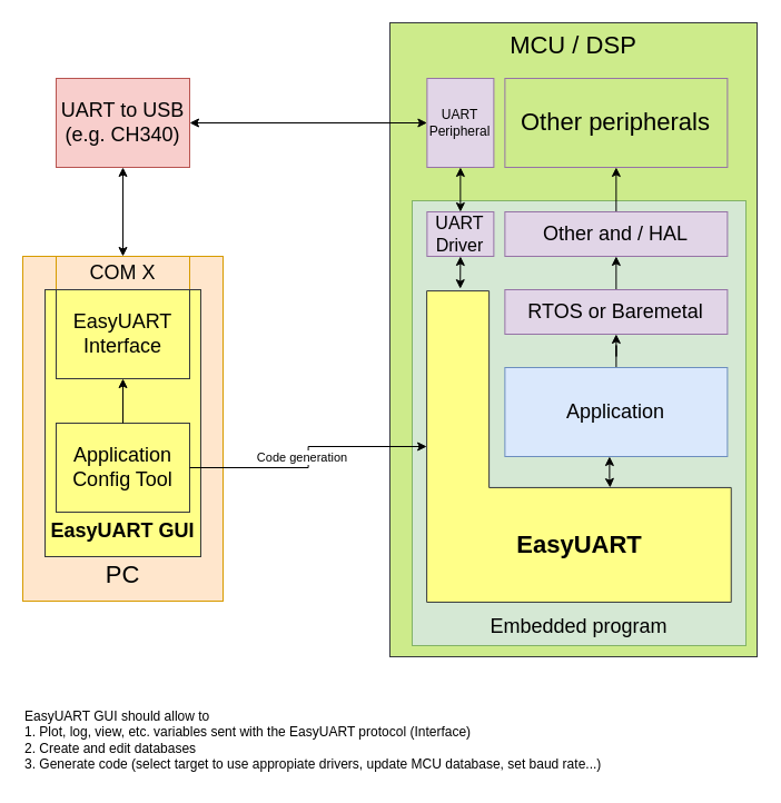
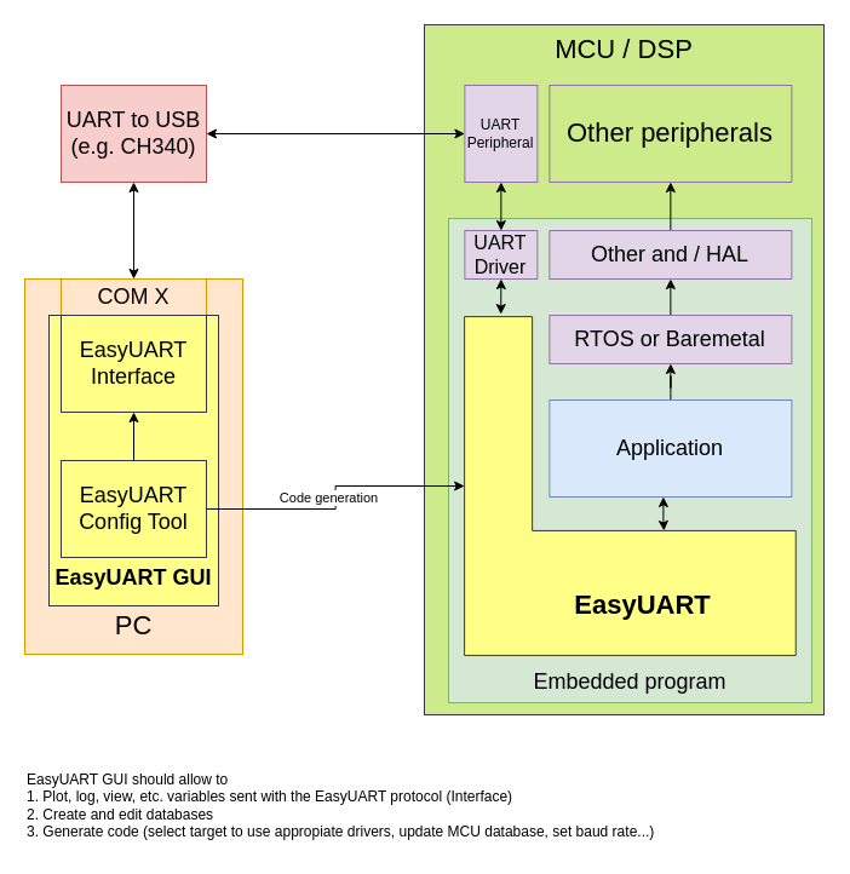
  <mxCell id="0" />
  <mxCell id="1" parent="0" />
  <mxCell id="2" value="&lt;div&gt;&lt;br&gt;&lt;/div&gt;&lt;div&gt;&lt;br&gt;&lt;/div&gt;&lt;div&gt;&lt;br&gt;&lt;/div&gt;&lt;div&gt;&lt;br&gt;&lt;/div&gt;&lt;div&gt;&lt;br&gt;&lt;/div&gt;&lt;div&gt;&lt;br&gt;&lt;/div&gt;&lt;div&gt;&lt;br&gt;&lt;/div&gt;&lt;div&gt;&lt;br&gt;&lt;/div&gt;&lt;div&gt;&lt;br&gt;&lt;/div&gt;&lt;div&gt;&lt;br&gt;&lt;/div&gt;PC" style="rounded=0;whiteSpace=wrap;html=1;direction=north;fontSize=22;fillColor=#ffe6cc;strokeColor=#d79b00;" parent="1" vertex="1"><mxGeometry x="20" y="230" width="180" height="310" as="geometry" /></mxCell>
  <mxCell id="3" value="MCU / DSP&lt;div&gt;&lt;br&gt;&lt;/div&gt;&lt;div&gt;&lt;br&gt;&lt;/div&gt;&lt;div&gt;&lt;br&gt;&lt;/div&gt;&lt;div&gt;&lt;br&gt;&lt;/div&gt;&lt;div&gt;&lt;br&gt;&lt;/div&gt;&lt;div&gt;&lt;br&gt;&lt;/div&gt;&lt;div&gt;&lt;br&gt;&lt;/div&gt;&lt;div&gt;&lt;br&gt;&lt;/div&gt;&lt;div&gt;&lt;br&gt;&lt;/div&gt;&lt;div&gt;&lt;br&gt;&lt;/div&gt;&lt;div&gt;&lt;br&gt;&lt;/div&gt;&lt;div&gt;&lt;br&gt;&lt;/div&gt;&lt;div&gt;&lt;br&gt;&lt;/div&gt;&lt;div&gt;&lt;br&gt;&lt;/div&gt;&lt;div&gt;&lt;br&gt;&lt;/div&gt;&lt;div&gt;&lt;br&gt;&lt;/div&gt;&lt;div&gt;&lt;br&gt;&lt;/div&gt;&lt;div&gt;&lt;br&gt;&lt;/div&gt;&lt;div&gt;&lt;br&gt;&lt;/div&gt;&lt;div&gt;&lt;br&gt;&lt;/div&gt;" style="rounded=0;whiteSpace=wrap;html=1;direction=north;fontSize=22;fillColor=#cdeb8b;strokeColor=#36393d;" parent="1" vertex="1"><mxGeometry x="350" y="20" width="330" height="570" as="geometry" /></mxCell>
  <mxCell id="4" value="&lt;div&gt;&lt;br&gt;&lt;/div&gt;&lt;div&gt;&lt;br&gt;&lt;/div&gt;&lt;div&gt;&lt;br&gt;&lt;/div&gt;&lt;div&gt;&lt;br&gt;&lt;/div&gt;&lt;div&gt;&lt;br&gt;&lt;/div&gt;&lt;div&gt;&lt;br&gt;&lt;/div&gt;&lt;div&gt;&lt;br&gt;&lt;/div&gt;&lt;div&gt;&lt;br&gt;&lt;/div&gt;&lt;div&gt;&lt;br&gt;&lt;/div&gt;&lt;div&gt;&lt;br&gt;&lt;/div&gt;&lt;div&gt;&lt;br&gt;&lt;/div&gt;&lt;div&gt;&lt;br&gt;&lt;/div&gt;&lt;div&gt;&lt;br&gt;&lt;/div&gt;&lt;div&gt;&lt;br&gt;&lt;/div&gt;&lt;div&gt;&lt;br&gt;&lt;/div&gt;&lt;div&gt;&lt;br&gt;&lt;/div&gt;&lt;div&gt;&lt;br&gt;&lt;/div&gt;Embedded program" style="rounded=0;whiteSpace=wrap;html=1;fontSize=18;fillColor=#d5e8d4;strokeColor=#82b366;" parent="1" vertex="1"><mxGeometry x="370" y="180" width="300" height="400" as="geometry" /></mxCell>
  <mxCell id="5" value="&lt;div&gt;&lt;br&gt;&lt;/div&gt;&lt;div&gt;&lt;br&gt;&lt;/div&gt;&lt;div&gt;&lt;br&gt;&lt;/div&gt;&lt;div&gt;&lt;br&gt;&lt;/div&gt;&lt;div&gt;&lt;br&gt;&lt;/div&gt;&lt;div&gt;&lt;br&gt;&lt;/div&gt;&lt;div&gt;&lt;br&gt;&lt;/div&gt;&lt;div&gt;&lt;br&gt;&lt;/div&gt;&lt;div&gt;&lt;br&gt;&lt;/div&gt;EasyUART GUI" style="rounded=0;whiteSpace=wrap;html=1;fontSize=18;fillColor=#ffff88;strokeColor=#36393d;fontStyle=1" parent="1" vertex="1"><mxGeometry x="40" y="260" width="140" height="240" as="geometry" /></mxCell>
  <mxCell id="6" value="&lt;div&gt;Other peripherals&lt;/div&gt;" style="rounded=0;whiteSpace=wrap;html=1;direction=north;fontSize=22;fillColor=#cdeb8b;strokeColor=#9673a6;" parent="1" vertex="1"><mxGeometry x="453.37" y="70" width="200" height="80" as="geometry" /></mxCell>
  <mxCell id="7" style="edgeStyle=orthogonalEdgeStyle;rounded=0;orthogonalLoop=1;jettySize=auto;html=1;exitX=0;exitY=0.5;exitDx=0;exitDy=0;entryX=1;entryY=0.5;entryDx=0;entryDy=0;" parent="1" source="8" target="24" edge="1"><mxGeometry relative="1" as="geometry" /></mxCell>
  <mxCell id="8" value="RTOS or Baremetal" style="rounded=0;whiteSpace=wrap;html=1;direction=south;fontSize=18;fillColor=#e1d5e7;strokeColor=#9673a6;" parent="1" vertex="1"><mxGeometry x="453.37" y="260" width="200" height="40" as="geometry" /></mxCell>
  <mxCell id="9" style="edgeStyle=orthogonalEdgeStyle;rounded=0;orthogonalLoop=1;jettySize=auto;html=1;entryX=1;entryY=0.5;entryDx=0;entryDy=0;" parent="1" source="10" target="8" edge="1"><mxGeometry relative="1" as="geometry" /></mxCell>
  <mxCell id="10" value="Application" style="rounded=0;whiteSpace=wrap;html=1;direction=south;fontSize=18;fillColor=#dae8fc;strokeColor=#6c8ebf;" parent="1" vertex="1"><mxGeometry x="453.37" y="330" width="200" height="80" as="geometry" /></mxCell>
  <mxCell id="11" style="edgeStyle=orthogonalEdgeStyle;rounded=0;orthogonalLoop=1;jettySize=auto;html=1;exitX=0;exitY=0.5;exitDx=0;exitDy=0;entryX=1;entryY=0.5;entryDx=0;entryDy=0;endArrow=classic;endFill=1;startArrow=classic;startFill=1;" parent="1" source="12" target="13" edge="1"><mxGeometry relative="1" as="geometry" /></mxCell>
  <mxCell id="12" value="UART Peripheral" style="rounded=0;whiteSpace=wrap;html=1;fontSize=12;fillColor=#e1d5e7;strokeColor=#9673a6;" parent="1" vertex="1"><mxGeometry x="383.37" y="70" width="60" height="80" as="geometry" /></mxCell>
  <mxCell id="13" value="UART to USB (e.g. CH340)" style="rounded=0;whiteSpace=wrap;html=1;fontSize=18;fillColor=#f8cecc;strokeColor=#b85450;" parent="1" vertex="1"><mxGeometry x="50" y="70" width="120" height="80" as="geometry" /></mxCell>
  <mxCell id="14" value="COM X" style="rounded=0;whiteSpace=wrap;html=1;fontSize=18;fillColor=#ffe6cc;strokeColor=#d79b00;" parent="1" vertex="1"><mxGeometry x="50" y="230" width="120" height="30" as="geometry" /></mxCell>
  <mxCell id="15" value="EasyUART Interface" style="rounded=0;whiteSpace=wrap;html=1;fontSize=18;fillColor=#ffff88;strokeColor=#36393d;" parent="1" vertex="1"><mxGeometry x="50" y="260" width="120" height="80" as="geometry" /></mxCell>
- <mxCell id="16" value="Application Config Tool" style="rounded=0;whiteSpace=wrap;html=1;fontSize=18;fillColor=#ffff88;strokeColor=#36393d;" parent="1" vertex="1"><mxGeometry x="50" y="380" width="120" height="80" as="geometry" /></mxCell>
+ <mxCell id="16" value="EasyUART Config Tool" style="rounded=0;whiteSpace=wrap;html=1;fontSize=18;fillColor=#ffff88;strokeColor=#36393d;" parent="1" vertex="1"><mxGeometry x="50" y="380" width="120" height="80" as="geometry" /></mxCell>
  <mxCell id="17" style="edgeStyle=orthogonalEdgeStyle;rounded=0;orthogonalLoop=1;exitX=0;exitY=0.5;exitDx=0;exitDy=0;entryX=0.5;entryY=1;entryDx=0;entryDy=0;endArrow=classic;endFill=1;startArrow=classic;startFill=1;" parent="1" source="22" target="12" edge="1"><mxGeometry relative="1" as="geometry" /></mxCell>
  <mxCell id="18" style="edgeStyle=orthogonalEdgeStyle;rounded=0;orthogonalLoop=1;exitX=0.5;exitY=1;exitDx=0;exitDy=0;entryX=0.5;entryY=0;entryDx=0;entryDy=0;endArrow=classic;endFill=1;startArrow=classic;startFill=1;" parent="1" source="13" target="14" edge="1"><mxGeometry relative="1" as="geometry" /></mxCell>
  <mxCell id="19" style="edgeStyle=orthogonalEdgeStyle;rounded=0;orthogonalLoop=1;exitX=0.5;exitY=1;exitDx=0;exitDy=0;entryX=0.5;entryY=0;entryDx=0;entryDy=0;startArrow=classic;startFill=1;endArrow=none;endFill=0;" parent="1" source="15" target="16" edge="1"><mxGeometry relative="1" as="geometry" /></mxCell>
  <mxCell id="20" style="shape=line;" parent="1" source="22" edge="1"><mxGeometry relative="1" as="geometry"><mxPoint x="59.535" y="520" as="targetPoint" /></mxGeometry></mxCell>
  <mxCell id="21" value="" style="shape=line;" parent="1" source="6" target="22" edge="1"><mxGeometry relative="1" as="geometry"><mxPoint x="504.37" y="190" as="sourcePoint" /><mxPoint x="342.905" y="520" as="targetPoint" /></mxGeometry></mxCell>
  <mxCell id="22" value="UART Driver" style="rounded=0;whiteSpace=wrap;html=1;direction=south;fontSize=16;fillColor=#e1d5e7;strokeColor=#9673a6;" parent="1" vertex="1"><mxGeometry x="383.37" y="190" width="60" height="40" as="geometry" /></mxCell>
  <mxCell id="23" style="edgeStyle=orthogonalEdgeStyle;rounded=0;orthogonalLoop=1;jettySize=auto;html=1;exitX=0;exitY=0.5;exitDx=0;exitDy=0;entryX=0;entryY=0.5;entryDx=0;entryDy=0;" parent="1" source="24" target="6" edge="1"><mxGeometry relative="1" as="geometry" /></mxCell>
  <mxCell id="24" value="Other and / HAL" style="rounded=0;whiteSpace=wrap;html=1;direction=south;fontSize=18;fillColor=#e1d5e7;strokeColor=#9673a6;" parent="1" vertex="1"><mxGeometry x="453.37" y="190" width="200" height="40" as="geometry" /></mxCell>
  <mxCell id="25" style="edgeStyle=orthogonalEdgeStyle;rounded=0;orthogonalLoop=1;jettySize=auto;html=1;exitX=1.007;exitY=0.11;exitDx=0;exitDy=0;exitPerimeter=0;entryX=1;entryY=0.5;entryDx=0;entryDy=0;endArrow=classic;endFill=1;startArrow=classic;startFill=1;" parent="1" source="26" target="22" edge="1"><mxGeometry relative="1" as="geometry" /></mxCell>
  <mxCell id="26" value="" style="shape=corner;whiteSpace=wrap;html=1;rotation=-90;dx=103;dy=56;fillColor=#ffff88;strokeColor=#36393d;" parent="1" vertex="1"><mxGeometry x="380" y="264.2" width="279.85" height="273.63" as="geometry" /></mxCell>
- <mxCell id="27" value="EasyUART" style="text;html=1;align=center;verticalAlign=middle;resizable=0;points=[];autosize=1;strokeColor=none;fillColor=none;fontStyle=1;fontSize=22;" parent="1" vertex="1"><mxGeometry x="455" y="470" width="130" height="40" as="geometry" /></mxCell>
+ <mxCell id="27" value="EasyUART" style="text;html=1;align=center;verticalAlign=middle;resizable=0;points=[];autosize=1;strokeColor=none;fillColor=none;fontStyle=1;fontSize=22;" parent="1" vertex="1"><mxGeometry x="465" y="480" width="130" height="40" as="geometry" /></mxCell>
  <mxCell id="28" style="edgeStyle=orthogonalEdgeStyle;rounded=0;orthogonalLoop=1;jettySize=auto;html=1;entryX=0;entryY=0;entryDx=103;entryDy=164.815;entryPerimeter=0;endArrow=classic;endFill=1;startArrow=classic;startFill=1;" parent="1" source="10" target="26" edge="1"><mxGeometry relative="1" as="geometry"><Array as="points"><mxPoint x="547.37" y="430" /><mxPoint x="548.37" y="430" /></Array></mxGeometry></mxCell>
  <mxCell id="29" style="edgeStyle=orthogonalEdgeStyle;rounded=0;orthogonalLoop=1;jettySize=auto;html=1;exitX=1;exitY=0.5;exitDx=0;exitDy=0;entryX=0.5;entryY=0;entryDx=0;entryDy=0;entryPerimeter=0;" parent="1" source="16" target="26" edge="1"><mxGeometry relative="1" as="geometry" /></mxCell>
  <mxCell id="30" value="Code generation" style="edgeLabel;html=1;align=center;verticalAlign=middle;resizable=0;points=[];" parent="29" vertex="1" connectable="0"><mxGeometry x="-0.216" y="-1" relative="1" as="geometry"><mxPoint x="9" y="-11" as="offset" /></mxGeometry></mxCell>
  <mxCell id="31" value="EasyUART GUI should allow to&lt;div&gt;1. Plot, log, view, etc. variables sent with the EasyUART protocol (Interface)&lt;/div&gt;&lt;div&gt;2. Create and edit databases&lt;/div&gt;&lt;div&gt;3. Generate code (select target to use appropiate drivers, update MCU database, set baud rate...)&lt;/div&gt;" style="text;html=1;align=left;verticalAlign=middle;resizable=0;points=[];autosize=1;strokeColor=none;fillColor=none;" parent="1" vertex="1"><mxGeometry x="20" y="630" width="540" height="70" as="geometry" /></mxCell>
